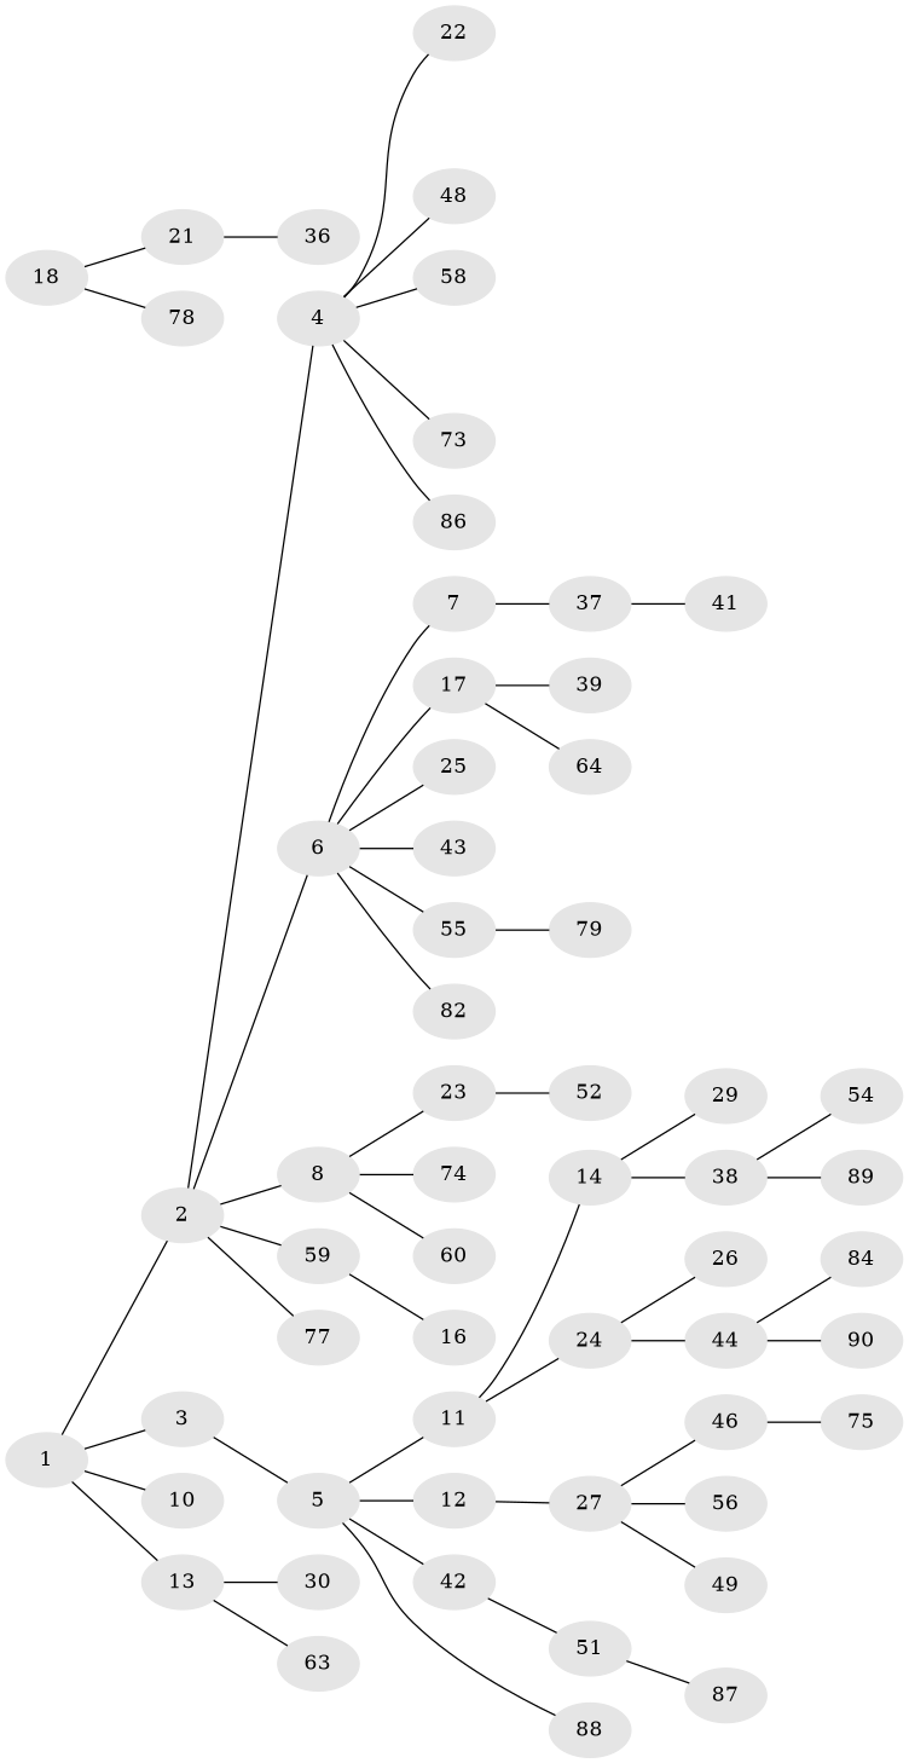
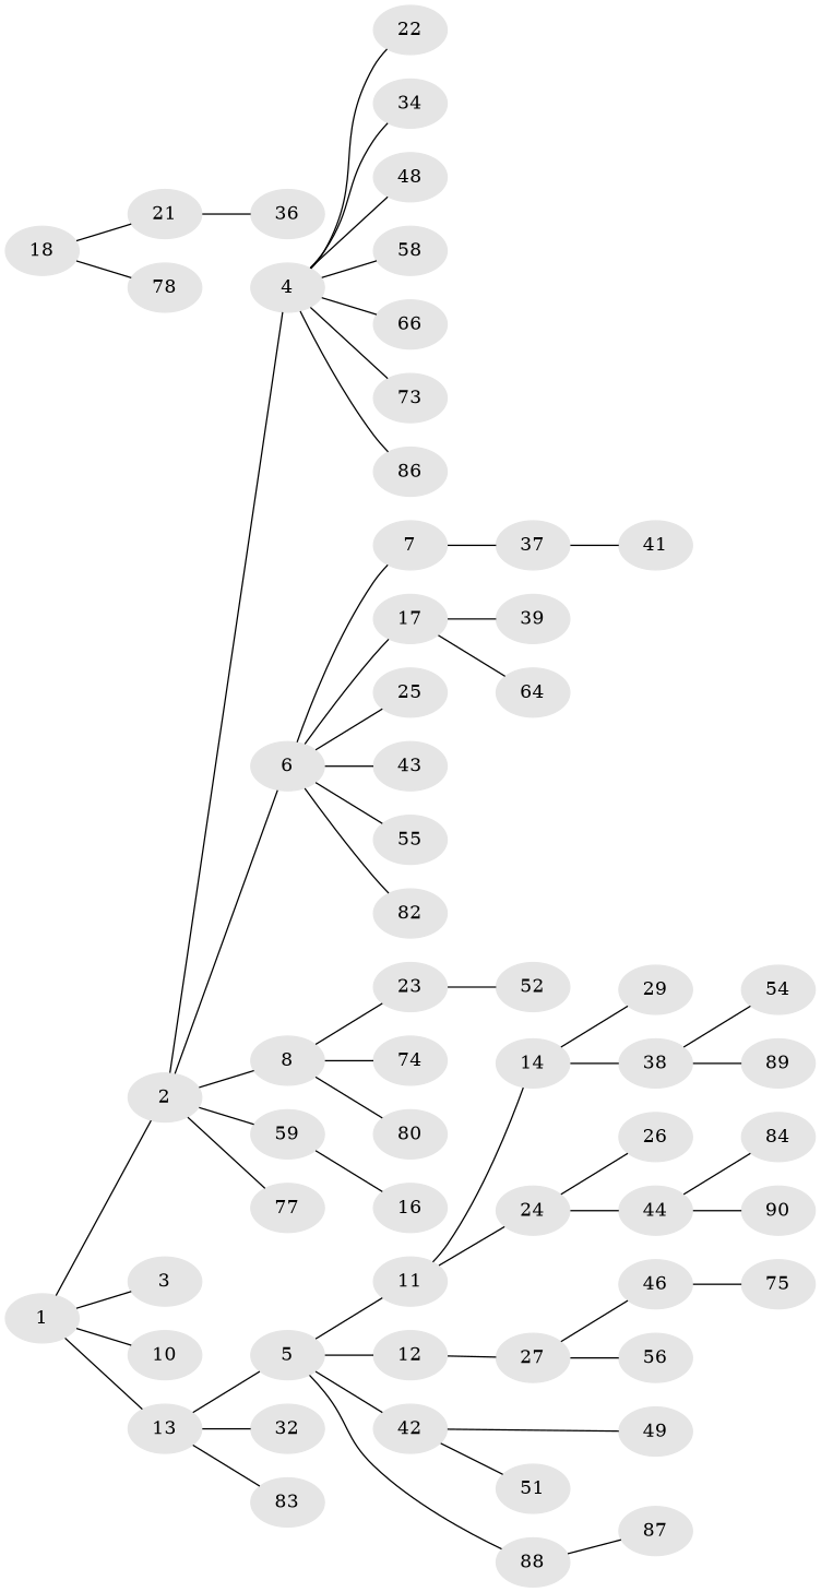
  graph {
    rankdir=LR
    node [color=gray90 style=filled]
    1 [super="+28"]
    2 [super="+32"]
    3
    10
    13
    4 [super="+20"]
    6 [super="+15"]
    8 [super="+70"]
    59
    77 [super="+81"]
    5 [super="+9"]
-   30
-   63
+   30 [label=32]
+   63 [label=83]
    22 [super="+68"]
+   34 [super="+50"]
    48 [super="+83"]
    58 [super="+65"]
+   66
    73
    86
    7
    17 [super="+47"]
    25
    43 [super="+60"]
    55 [super="+57"]
    82
    23 [super="+40"]
    74
-   80 [label=60]
+   80
    16
    11
    12 [super="+91"]
    42
    88
    14 [super="+31"]
    24 [super="+61"]
    27 [super="+33"]
    51 [super="+67"]
    37 [super="+76"]
    39
    64
-   79
    41
    52 [super="+72"]
    29 [super="+62"]
    38 [super="+69"]
    26 [super="+45"]
    44 [super="+53"]
    46
    49
    56 [super="+71"]
    18 [super="+19"]
    21 [super="+35"]
    78
    54
    89
    36
    84
    90
    75
    87
    1 -- 2
    1 -- 3
    1 -- 10
    1 -- 13
    2 -- 4
    2 -- 6
    2 -- 8
    2 -- 59
    2 -- 77
-   3 -- 5
+   13 -- 5
    13 -- 30
    13 -- 63
    4 -- 22
+   4 -- 34
    4 -- 48
    4 -- 58
+   4 -- 66
    4 -- 73
    4 -- 86
    6 -- 7
    6 -- 17
    6 -- 25
    6 -- 43
    6 -- 55
    6 -- 82
    8 -- 23
    8 -- 74
    8 -- 80
    59 -- 16
    5 -- 11
    5 -- 12
    5 -- 42
    5 -- 88
    7 -- 37
    17 -- 39
    17 -- 64
-   55 -- 79
    23 -- 52
    11 -- 14
    11 -- 24
    12 -- 27
    42 -- 51
    14 -- 29
    14 -- 38
    24 -- 26
    24 -- 44
    27 -- 46
-   27 -- 49
+   42 -- 49
    27 -- 56
-   51 -- 87
+   88 -- 87
    37 -- 41
    38 -- 54
    38 -- 89
    44 -- 84
    44 -- 90
    46 -- 75
    18 -- 21
    18 -- 78
    21 -- 36
  }
